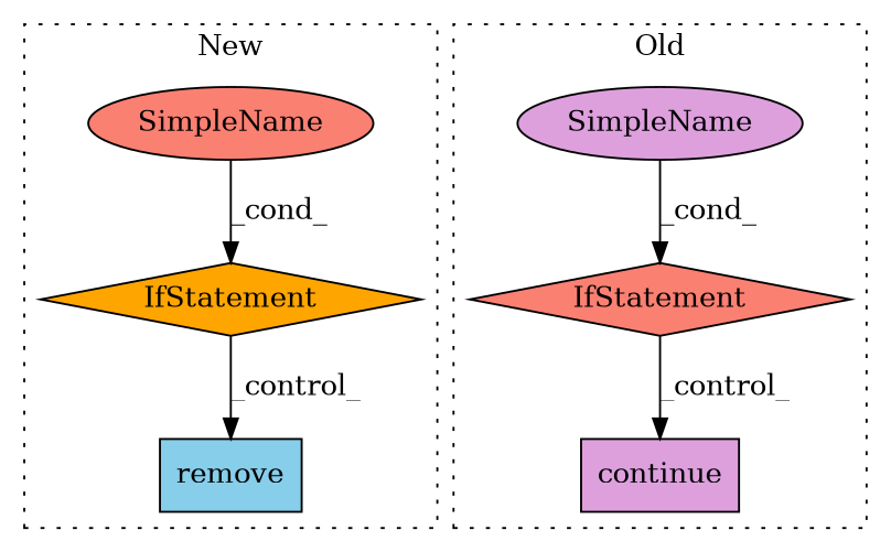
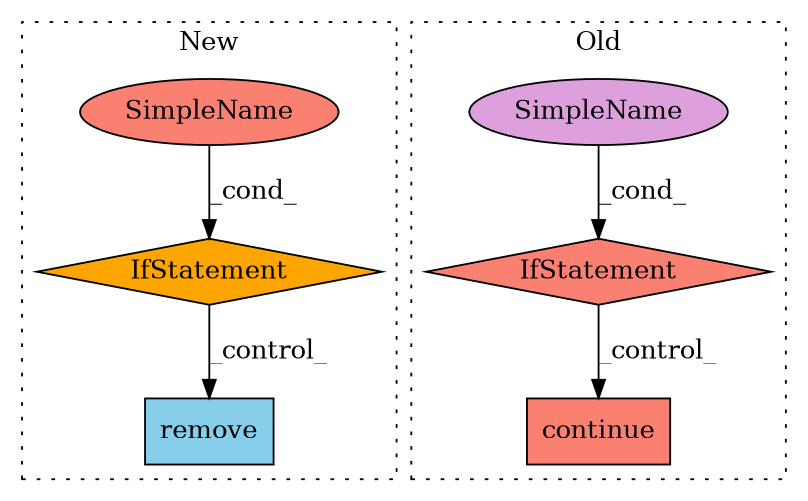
  digraph {
    node [a=25 l="4,2" shape=box style=filled fillcolor=salmon]
    n1 [a=32 l="7,1" label=remove s="27763,27773" fillcolor=skyblue]
    n2 [label=IfStatement s="27552,27565" shape=diamond fillcolor=orange]
    n3 [a=42 l=9 label=SimpleName s=27556 shape=ellipse]
-   n4 [a=18 l=9 label=continue s=38069 fillcolor=plum]
+   n4 [a=18 l=9 label=continue s=38069]
    n5 [label=IfStatement s="37953,37967" shape=diamond]
    n6 [a=42 label=SimpleName shape=ellipse fillcolor=plum l=""]
    subgraph cluster_1 {
      label=New
      style=dotted
      n1
      n2
      n3
    }
    subgraph cluster_2 {
      label=Old
      style=dotted
      n4
      n5
      n6
    }
    n2 -> n1 [label=_control_]
    n3 -> n2 [label=_cond_]
    n5 -> n4 [label=_control_]
    n6 -> n5 [label=_cond_]
  }
